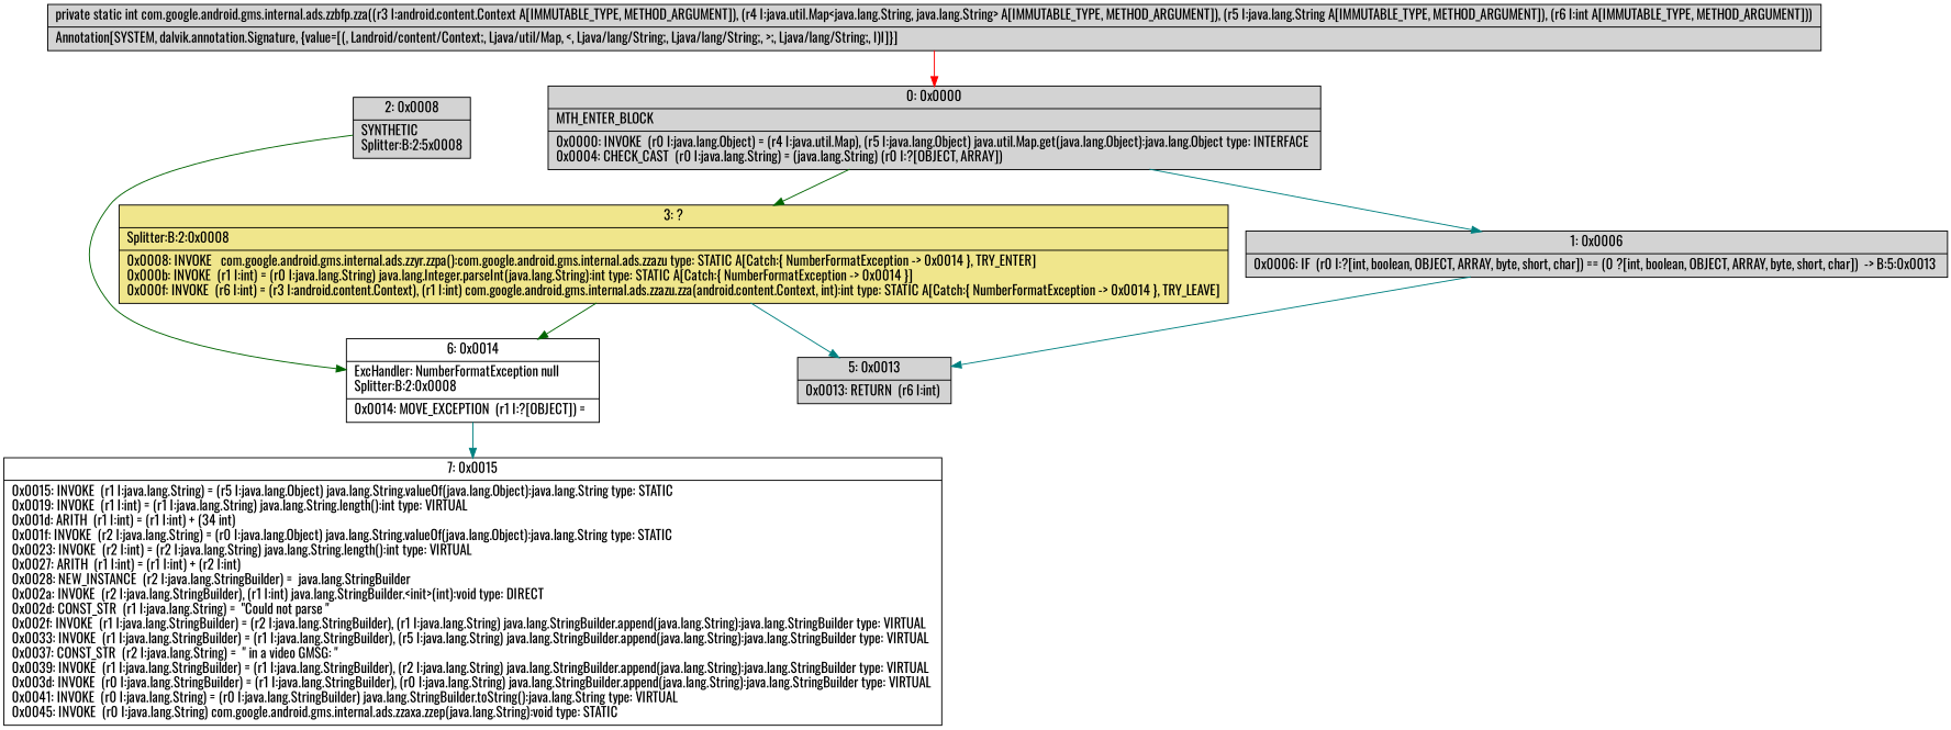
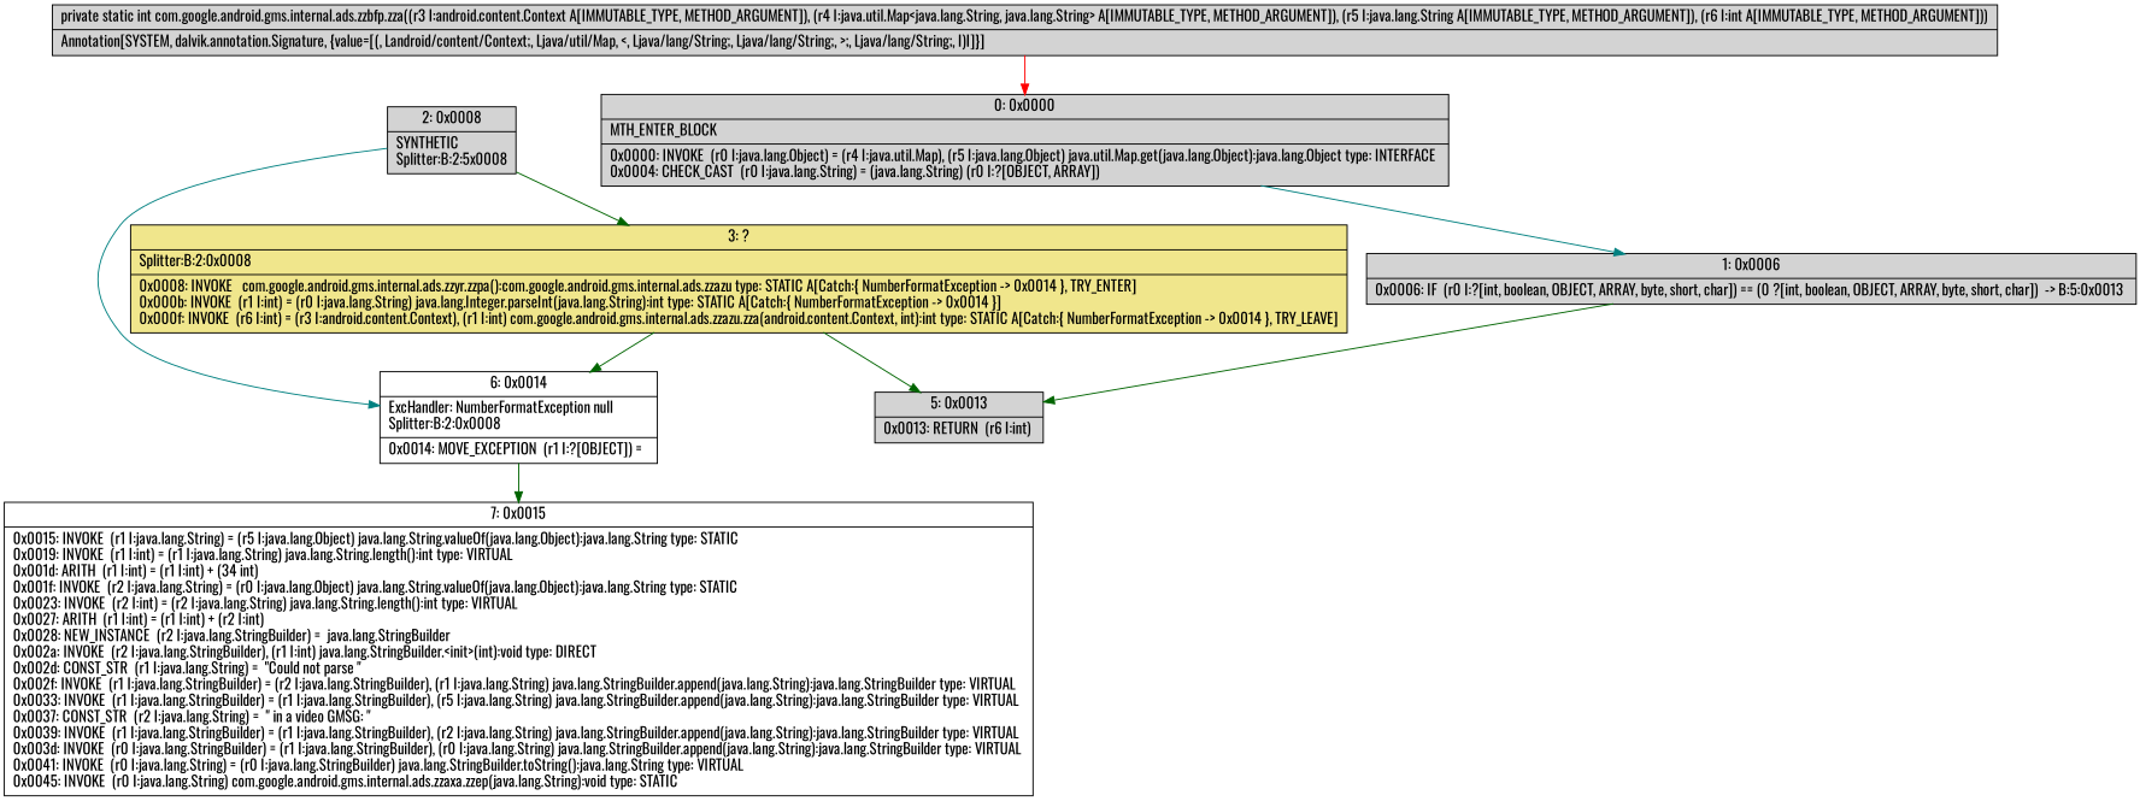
  digraph {
    fontname=Oswald
    node [fillcolor=lightgrey fontname=Oswald shape=record style=filled]
    edge [color=darkgreen fontname=Oswald]
    n1 [label="{0\:\ 0x0000|MTH_ENTER_BLOCK\l|0x0000: INVOKE  (r0 I:java.lang.Object) = (r4 I:java.util.Map), (r5 I:java.lang.Object) java.util.Map.get(java.lang.Object):java.lang.Object type: INTERFACE \l0x0004: CHECK_CAST  (r0 I:java.lang.String) = (java.lang.String) (r0 I:?[OBJECT, ARRAY]) \l}"]
    n2 [label="{1\:\ 0x0006|0x0006: IF  (r0 I:?[int, boolean, OBJECT, ARRAY, byte, short, char]) == (0 ?[int, boolean, OBJECT, ARRAY, byte, short, char])  \-\> B:5:0x0013 \l}"]
    n3 [label="{5\:\ 0x0013|0x0013: RETURN  (r6 I:int) \l}"]
    n4 [label="{2\:\ 0x0008|SYNTHETIC\lSplitter:B:2:5x0008\l}"]
    n5 [fillcolor=khaki label="{3\:\ ?|Splitter:B:2:0x0008\l|0x0008: INVOKE   com.google.android.gms.internal.ads.zzyr.zzpa():com.google.android.gms.internal.ads.zzazu type: STATIC A[Catch:\{ NumberFormatException \-\> 0x0014 \}, TRY_ENTER]\l0x000b: INVOKE  (r1 I:int) = (r0 I:java.lang.String) java.lang.Integer.parseInt(java.lang.String):int type: STATIC A[Catch:\{ NumberFormatException \-\> 0x0014 \}]\l0x000f: INVOKE  (r6 I:int) = (r3 I:android.content.Context), (r1 I:int) com.google.android.gms.internal.ads.zzazu.zza(android.content.Context, int):int type: STATIC A[Catch:\{ NumberFormatException \-\> 0x0014 \}, TRY_LEAVE]\l}"]
    n6 [fillcolor=white label="{6\:\ 0x0014|ExcHandler: NumberFormatException null\lSplitter:B:2:0x0008\l|0x0014: MOVE_EXCEPTION  (r1 I:?[OBJECT]) =  \l}"]
    n7 [fillcolor=white label="{7\:\ 0x0015|0x0015: INVOKE  (r1 I:java.lang.String) = (r5 I:java.lang.Object) java.lang.String.valueOf(java.lang.Object):java.lang.String type: STATIC \l0x0019: INVOKE  (r1 I:int) = (r1 I:java.lang.String) java.lang.String.length():int type: VIRTUAL \l0x001d: ARITH  (r1 I:int) = (r1 I:int) + (34 int) \l0x001f: INVOKE  (r2 I:java.lang.String) = (r0 I:java.lang.Object) java.lang.String.valueOf(java.lang.Object):java.lang.String type: STATIC \l0x0023: INVOKE  (r2 I:int) = (r2 I:java.lang.String) java.lang.String.length():int type: VIRTUAL \l0x0027: ARITH  (r1 I:int) = (r1 I:int) + (r2 I:int) \l0x0028: NEW_INSTANCE  (r2 I:java.lang.StringBuilder) =  java.lang.StringBuilder \l0x002a: INVOKE  (r2 I:java.lang.StringBuilder), (r1 I:int) java.lang.StringBuilder.\<init\>(int):void type: DIRECT \l0x002d: CONST_STR  (r1 I:java.lang.String) =  \"Could not parse \" \l0x002f: INVOKE  (r1 I:java.lang.StringBuilder) = (r2 I:java.lang.StringBuilder), (r1 I:java.lang.String) java.lang.StringBuilder.append(java.lang.String):java.lang.StringBuilder type: VIRTUAL \l0x0033: INVOKE  (r1 I:java.lang.StringBuilder) = (r1 I:java.lang.StringBuilder), (r5 I:java.lang.String) java.lang.StringBuilder.append(java.lang.String):java.lang.StringBuilder type: VIRTUAL \l0x0037: CONST_STR  (r2 I:java.lang.String) =  \" in a video GMSG: \" \l0x0039: INVOKE  (r1 I:java.lang.StringBuilder) = (r1 I:java.lang.StringBuilder), (r2 I:java.lang.String) java.lang.StringBuilder.append(java.lang.String):java.lang.StringBuilder type: VIRTUAL \l0x003d: INVOKE  (r0 I:java.lang.StringBuilder) = (r1 I:java.lang.StringBuilder), (r0 I:java.lang.String) java.lang.StringBuilder.append(java.lang.String):java.lang.StringBuilder type: VIRTUAL \l0x0041: INVOKE  (r0 I:java.lang.String) = (r0 I:java.lang.StringBuilder) java.lang.StringBuilder.toString():java.lang.String type: VIRTUAL \l0x0045: INVOKE  (r0 I:java.lang.String) com.google.android.gms.internal.ads.zzaxa.zzep(java.lang.String):void type: STATIC \l}"]
    n8 [label="{private static int com.google.android.gms.internal.ads.zzbfp.zza((r3 I:android.content.Context A[IMMUTABLE_TYPE, METHOD_ARGUMENT]), (r4 I:java.util.Map\<java.lang.String, java.lang.String\> A[IMMUTABLE_TYPE, METHOD_ARGUMENT]), (r5 I:java.lang.String A[IMMUTABLE_TYPE, METHOD_ARGUMENT]), (r6 I:int A[IMMUTABLE_TYPE, METHOD_ARGUMENT]))  | Annotation[SYSTEM, dalvik.annotation.Signature, \{value=[(, Landroid\/content\/Context;, Ljava\/util\/Map, \<, Ljava\/lang\/String;, Ljava\/lang\/String;, \>;, Ljava\/lang\/String;, I)I]\}]\l}"]
    n1 -> n2 [color=teal]
-   n2 -> n3 [color=teal]
-   n1 -> n5
-   n4 -> n6
-   n5 -> n3 [color=teal]
+   n2 -> n3
+   n4 -> n5
+   n4 -> n6 [color=teal]
+   n5 -> n3
    n5 -> n6
-   n6 -> n7 [color=teal]
+   n6 -> n7
    n8 -> n1 [color=red]
  }
